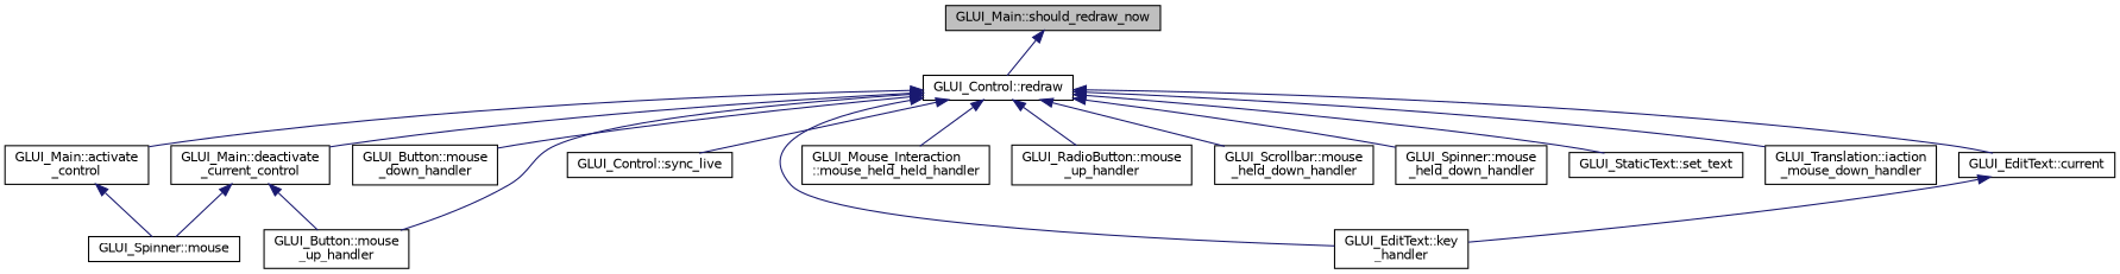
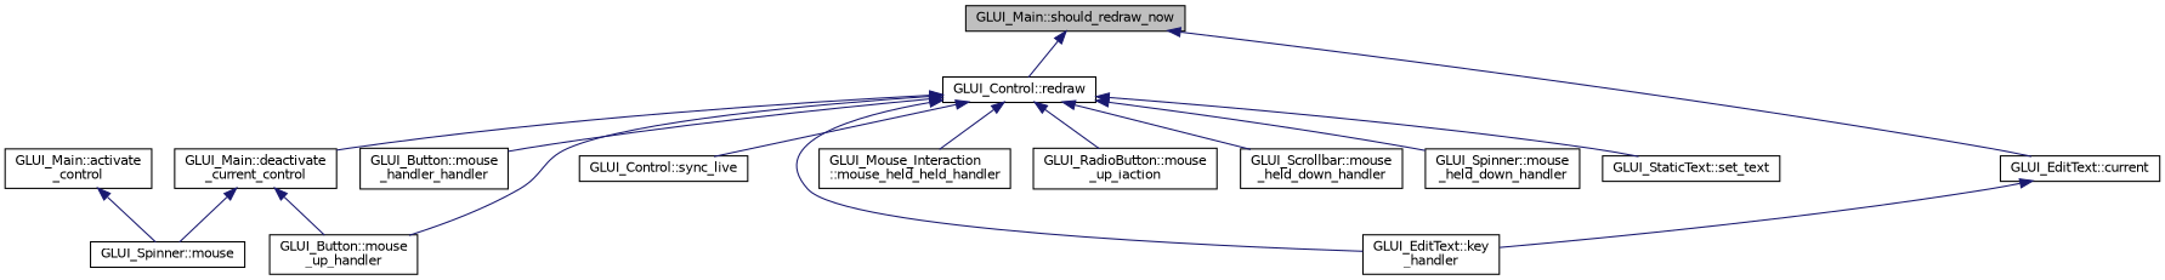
  digraph {
    rankdir=TB
    node [color=black fillcolor=white fontname=Helvetica fontsize=10 shape=record style=filled]
    edge [color=midnightblue dir=back fontname=Helvetica fontsize=10 labelfontname=Helvetica labelfontsize=10 style=solid]
    n1 [fillcolor=grey75 fontcolor=black height=0.2 label="GLUI_Main::should_redraw_now" width=0.4]
    n2 [height=0.2 label="GLUI_Control::redraw" width=0.4]
    n3 [height=0.2 label="GLUI_Main::activate\l_control" width=0.4]
    n4 [height=0.2 label="GLUI_Main::deactivate\l_current_control" width=0.4]
-   n5 [height=0.2 label="GLUI_Button::mouse\l_down_handler" width=0.4]
+   n5 [height=0.2 label="GLUI_Button::mouse\l_handler_handler" width=0.4]
    n6 [height=0.2 label="GLUI_Button::mouse\l_up_handler" width=0.4]
    n7 [height=0.2 label="GLUI_Control::sync_live" width=0.4]
    n8 [height=0.2 label="GLUI_EditText::key\l_handler" width=0.4]
    n9 [height=0.2 label="GLUI_EditText::current" width=0.4]
    n10 [height=0.2 label="GLUI_Mouse_Interaction\l::mouse_held_held_handler" width=0.4]
-   n11 [height=0.2 label="GLUI_RadioButton::mouse\l_up_handler" width=0.4]
+   n11 [height=0.2 label="GLUI_RadioButton::mouse\l_up_iaction" width=0.4]
    n12 [height=0.2 label="GLUI_Scrollbar::mouse\l_held_down_handler" width=0.4]
    n13 [height=0.2 label="GLUI_Spinner::mouse\l_held_down_handler" width=0.4]
    n14 [height=0.2 label="GLUI_StaticText::set_text" width=0.4]
-   n15 [height=0.2 label="GLUI_Translation::iaction\l_mouse_down_handler" width=0.4]
    n16 [height=0.2 label="GLUI_Spinner::mouse" width=0.4]
    n1 -> n2
-   n2 -> n3
    n2 -> n4
    n2 -> n5
    n2 -> n6
    n2 -> n7
    n2 -> n8
-   n2 -> n9
+   n1 -> n9
    n2 -> n10
    n2 -> n11
    n2 -> n12
    n2 -> n13
    n2 -> n14
-   n2 -> n15
    n3 -> n16
    n4 -> n6
    n4 -> n16
    n9 -> n8
  }
